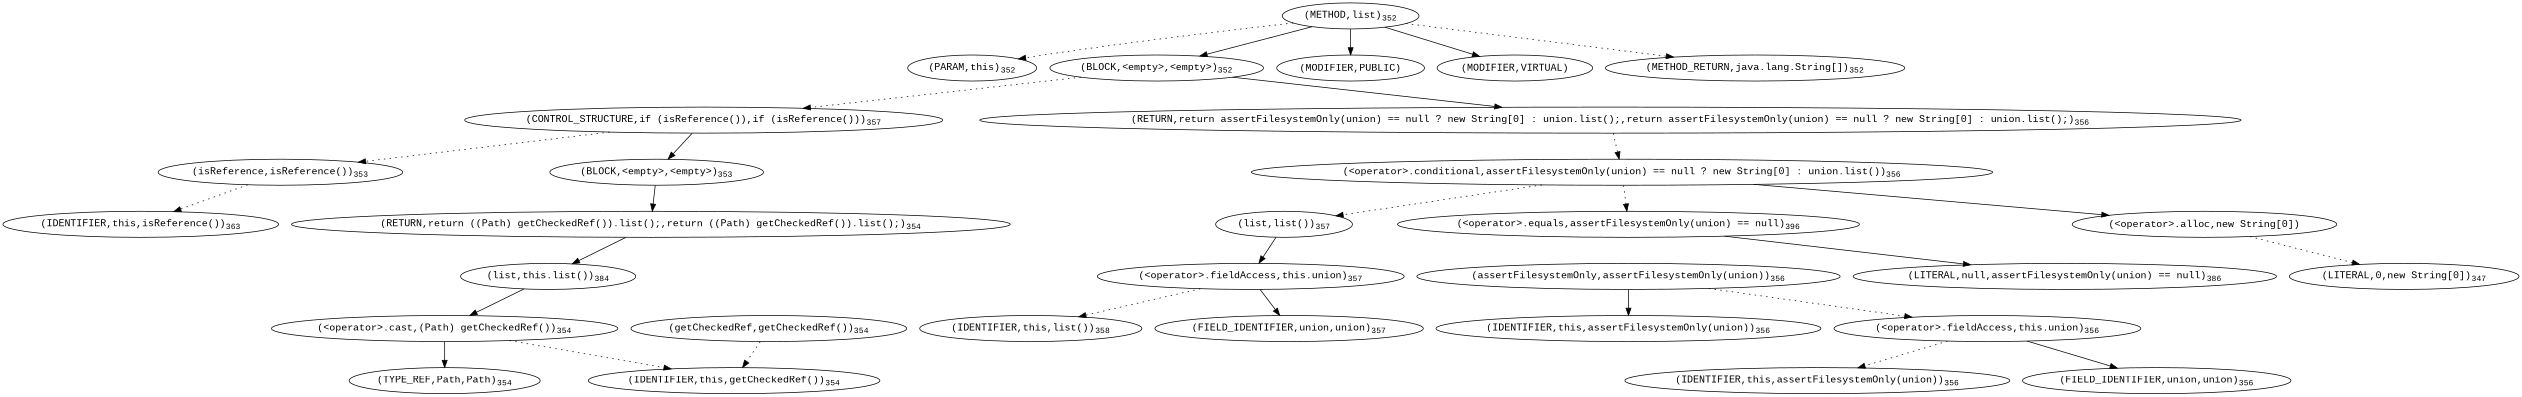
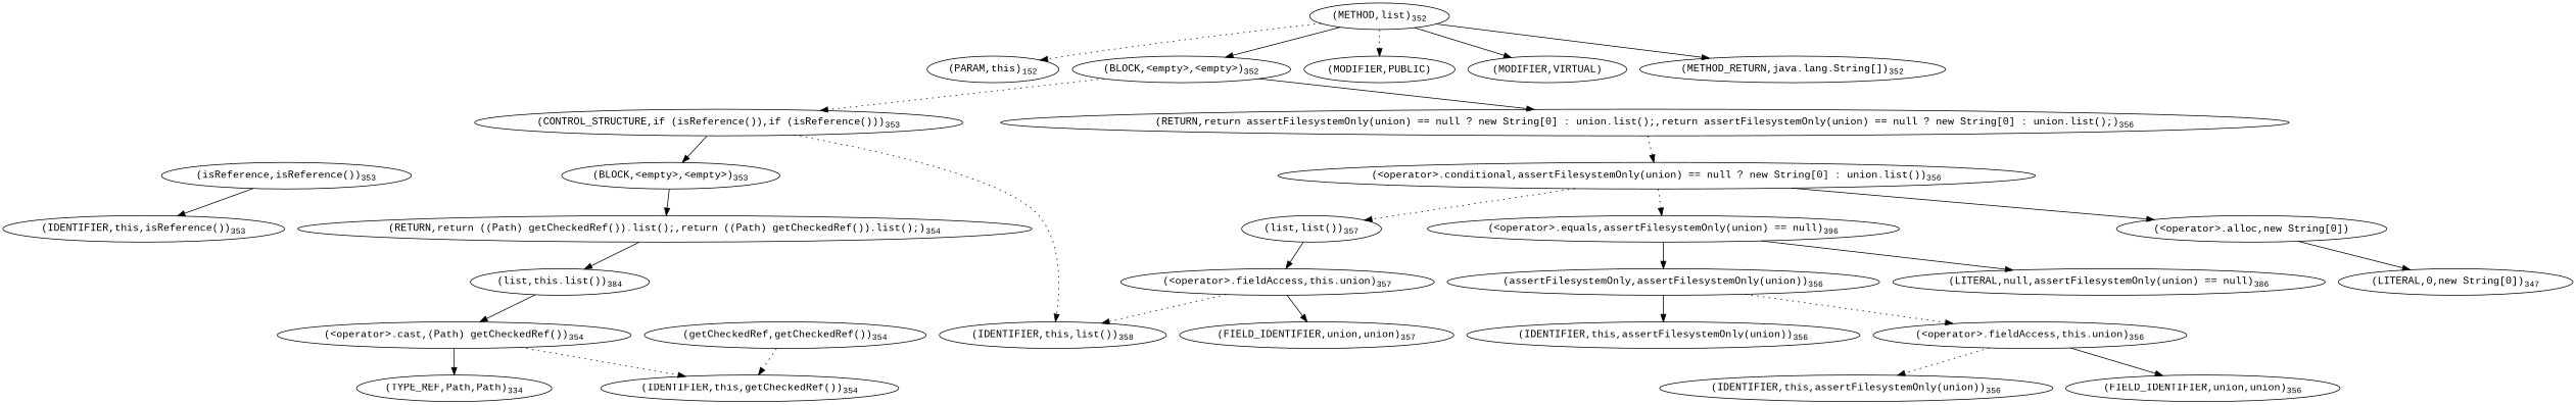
  digraph {
    fontname="Liberation Mono"
    node [fontname="Liberation Mono"]
    edge [fontname="Liberation Mono" style=solid]
    n1 [label=<(METHOD,list)<SUB>352</SUB>>]
-   n2 [label=<(PARAM,this)<SUB>352</SUB>>]
+   n2 [label=<(PARAM,this)<SUB>152</SUB>>]
    n3 [label=<(BLOCK,&lt;empty&gt;,&lt;empty&gt;)<SUB>352</SUB>>]
    n4 [label=<(MODIFIER,PUBLIC)>]
    n5 [label=<(MODIFIER,VIRTUAL)>]
    n6 [label=<(METHOD_RETURN,java.lang.String[])<SUB>352</SUB>>]
-   n7 [label=<(CONTROL_STRUCTURE,if (isReference()),if (isReference()))<SUB>357</SUB>>]
+   n7 [label=<(CONTROL_STRUCTURE,if (isReference()),if (isReference()))<SUB>353</SUB>>]
    n8 [label=<(RETURN,return assertFilesystemOnly(union) == null ? new String[0] : union.list();,return assertFilesystemOnly(union) == null ? new String[0] : union.list();)<SUB>356</SUB>>]
    n9 [label=<(isReference,isReference())<SUB>353</SUB>>]
    n10 [label=<(BLOCK,&lt;empty&gt;,&lt;empty&gt;)<SUB>353</SUB>>]
    n11 [label=<(&lt;operator&gt;.conditional,assertFilesystemOnly(union) == null ? new String[0] : union.list())<SUB>356</SUB>>]
-   n12 [label=<(IDENTIFIER,this,isReference())<SUB>363</SUB>>]
+   n12 [label=<(IDENTIFIER,this,isReference())<SUB>353</SUB>>]
    n13 [label=<(RETURN,return ((Path) getCheckedRef()).list();,return ((Path) getCheckedRef()).list();)<SUB>354</SUB>>]
    n14 [label=<(list,this.list())<SUB>384</SUB>>]
    n15 [label=<(&lt;operator&gt;.cast,(Path) getCheckedRef())<SUB>354</SUB>>]
-   n16 [label=<(TYPE_REF,Path,Path)<SUB>354</SUB>>]
+   n16 [label=<(TYPE_REF,Path,Path)<SUB>334</SUB>>]
    n17 [label=<(IDENTIFIER,this,getCheckedRef())<SUB>354</SUB>>]
    n18 [label=<(getCheckedRef,getCheckedRef())<SUB>354</SUB>>]
    n19 [label=<(&lt;operator&gt;.equals,assertFilesystemOnly(union) == null)<SUB>396</SUB>>]
    n20 [label=<(&lt;operator&gt;.alloc,new String[0])>]
    n21 [label=<(list,list())<SUB>357</SUB>>]
    n22 [label=<(assertFilesystemOnly,assertFilesystemOnly(union))<SUB>356</SUB>>]
    n23 [label=<(LITERAL,null,assertFilesystemOnly(union) == null)<SUB>386</SUB>>]
    n24 [label=<(LITERAL,0,new String[0])<SUB>347</SUB>>]
    n25 [label=<(&lt;operator&gt;.fieldAccess,this.union)<SUB>357</SUB>>]
    n26 [label=<(IDENTIFIER,this,assertFilesystemOnly(union))<SUB>356</SUB>>]
    n27 [label=<(&lt;operator&gt;.fieldAccess,this.union)<SUB>356</SUB>>]
    n28 [label=<(IDENTIFIER,this,assertFilesystemOnly(union))<SUB>356</SUB>>]
    n29 [label=<(FIELD_IDENTIFIER,union,union)<SUB>356</SUB>>]
    n30 [label=<(IDENTIFIER,this,list())<SUB>358</SUB>>]
    n31 [label=<(FIELD_IDENTIFIER,union,union)<SUB>357</SUB>>]
    n1 -> n2 [style=dotted]
    n1 -> n3
-   n1 -> n4
+   n1 -> n4 [style=dotted]
    n1 -> n5
-   n1 -> n6 [style=dotted]
+   n1 -> n6
    n3 -> n7 [style=dotted]
    n3 -> n8
-   n7 -> n9 [style=dotted]
+   n7 -> n30 [style=dotted]
    n7 -> n10
    n8 -> n11 [style=dotted]
-   n9 -> n12 [style=dotted]
+   n9 -> n12
    n10 -> n13
    n11 -> n19 [style=dotted]
    n11 -> n20
    n11 -> n21 [style=dotted]
    n13 -> n14
    n14 -> n15
    n15 -> n16
    n15 -> n17 [style=dotted]
    n18 -> n17 [style=dotted]
+   n19 -> n22
    n19 -> n23
-   n20 -> n24 [style=dotted]
+   n20 -> n24
    n21 -> n25
    n22 -> n26
    n22 -> n27 [style=dotted]
    n25 -> n30 [style=dotted]
    n25 -> n31
    n27 -> n28 [style=dotted]
    n27 -> n29
  }
